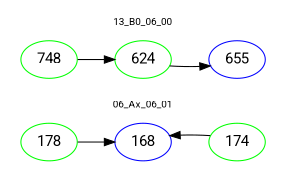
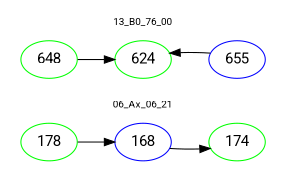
  digraph {
    fontname=Roboto
    rankdir=LR
    node [color=green fontname=Roboto]
    edge [color=black fontname=Roboto]
    n1 [label=178]
    n2 [color=blue label=168]
    n3 [label=174]
-   n4 [label=748]
+   n4 [label=648]
    n5 [label=624]
    n6 [color=blue label=655]
    subgraph cluster_1 {
      color=white
      fontsize=10
-     label="06_Ax_06_01"
+     label="06_Ax_06_21"
      n1
      n2
      n3
    }
    subgraph cluster_2 {
      color=white
      fontsize=10
-     label="13_B0_06_00"
+     label="13_B0_76_00"
      n4
      n5
      n6
    }
    n1 -> n2
-   n3 -> n2
+   n2 -> n3
    n4 -> n5
-   n5 -> n6
+   n6 -> n5
  }
